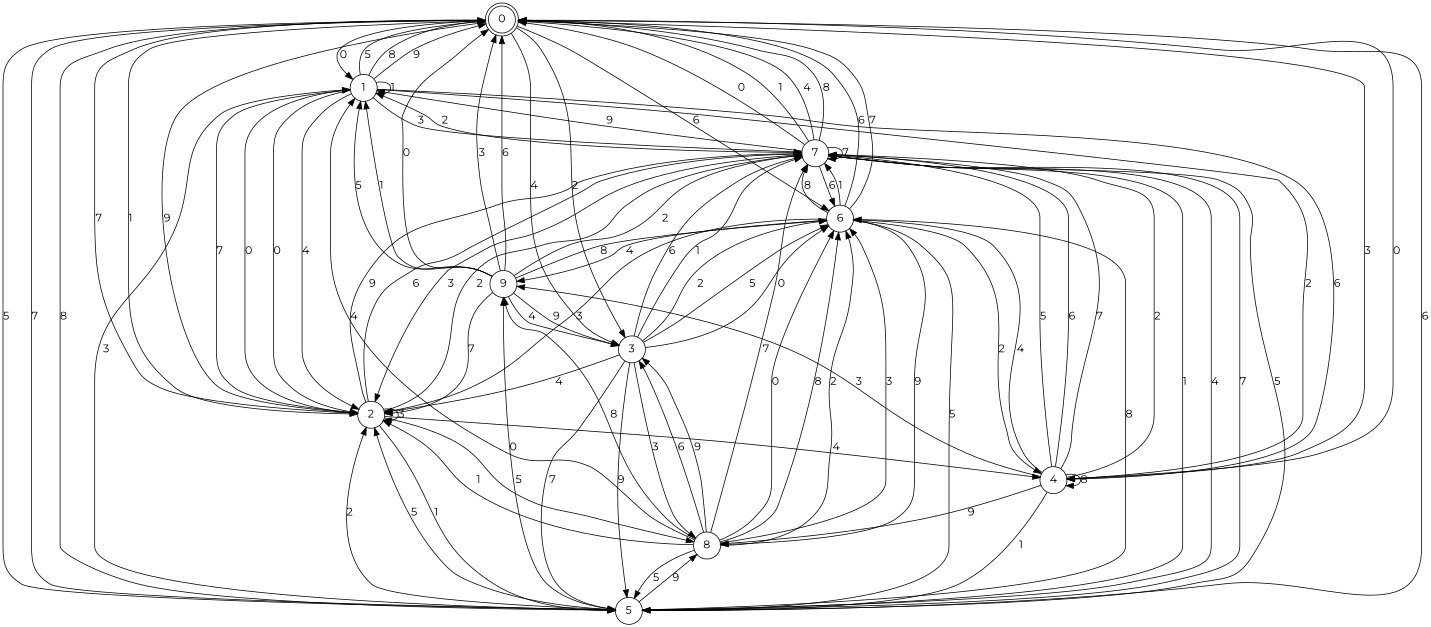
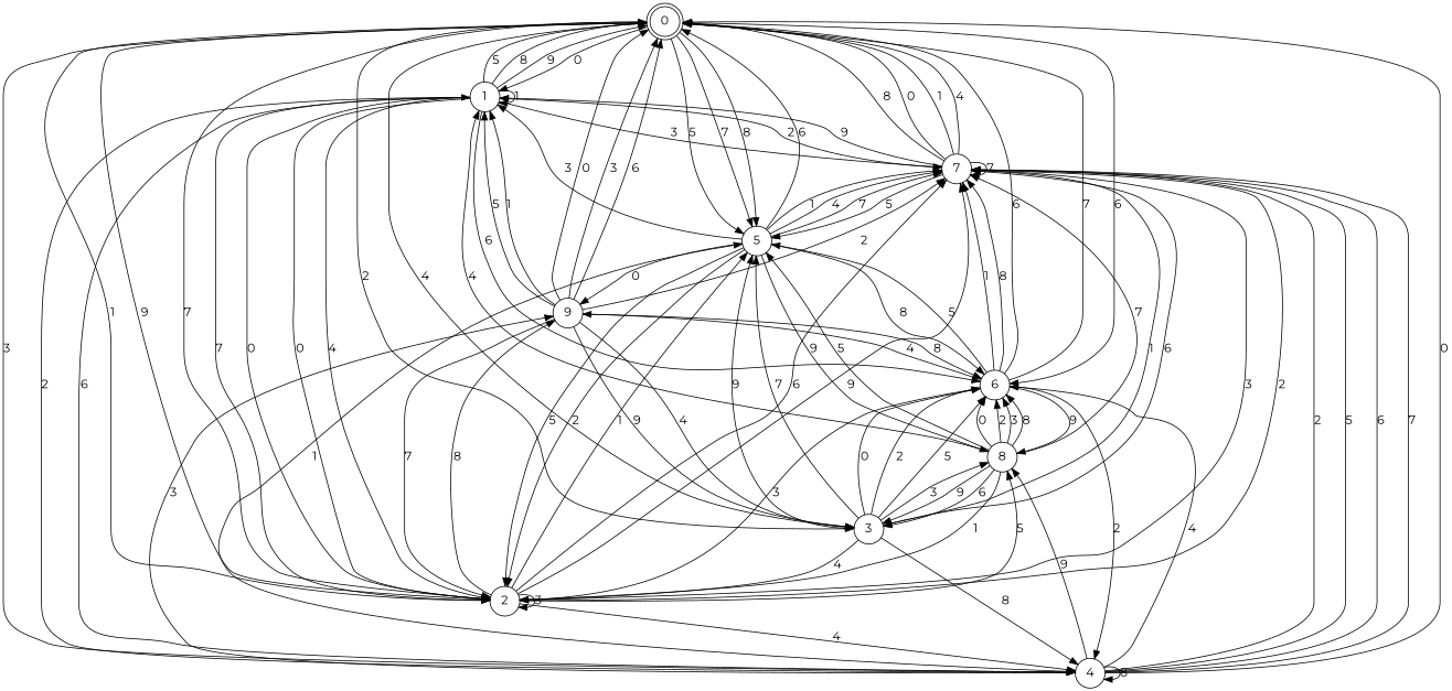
  digraph {
    fontname=Montserrat
    node [fontname=Montserrat shape=circle]
    edge [fontname=Montserrat]
    n1 [label=0 shape=doublecircle]
    n2 [label=1]
    n3 [label=2]
    n4 [label=3]
    n5 [label=4]
    n6 [label=5]
    n7 [label=6]
    n8 [label=7]
    n9 [label=8]
    n10 [label=9]
    n1 -> n2 [label=0]
    n1 -> n3 [label=1]
    n1 -> n3 [label=9]
    n1 -> n4 [label=2]
    n1 -> n4 [label=4]
    n1 -> n5 [label=3]
    n1 -> n6 [label=5]
    n1 -> n6 [label=7]
    n1 -> n6 [label=8]
    n1 -> n7 [label=6]
    n2 -> n1 [label=5]
    n2 -> n1 [label=8]
    n2 -> n1 [label=9]
    n2 -> n2 [label=1]
    n2 -> n3 [label=0]
    n2 -> n3 [label=4]
    n2 -> n3 [label=7]
    n2 -> n5 [label=2]
    n2 -> n5 [label=6]
    n2 -> n8 [label=3]
    n3 -> n1 [label=7]
    n3 -> n2 [label=0]
    n3 -> n3 [label=3]
    n3 -> n5 [label=4]
    n3 -> n6 [label=1]
    n3 -> n8 [label=2]
    n3 -> n8 [label=6]
    n3 -> n8 [label=9]
    n3 -> n9 [label=5]
-   n9 -> n10 [label=8]
+   n3 -> n10 [label=8]
    n4 -> n3 [label=4]
+   n4 -> n5 [label=8]
    n4 -> n6 [label=7]
    n4 -> n6 [label=9]
    n4 -> n7 [label=0]
    n4 -> n7 [label=2]
    n4 -> n7 [label=5]
    n4 -> n8 [label=1]
    n4 -> n8 [label=6]
    n4 -> n9 [label=3]
    n5 -> n1 [label=0]
    n5 -> n5 [label=8]
    n5 -> n6 [label=1]
    n5 -> n7 [label=4]
    n5 -> n8 [label=2]
    n5 -> n8 [label=5]
    n5 -> n8 [label=6]
    n5 -> n8 [label=7]
    n5 -> n9 [label=9]
    n5 -> n10 [label=3]
    n6 -> n1 [label=6]
    n6 -> n2 [label=3]
    n6 -> n3 [label=2]
    n6 -> n3 [label=5]
    n6 -> n7 [label=8]
    n6 -> n8 [label=1]
    n6 -> n8 [label=4]
    n6 -> n8 [label=7]
    n6 -> n9 [label=9]
    n6 -> n10 [label=0]
    n7 -> n1 [label=6]
    n7 -> n1 [label=7]
    n7 -> n3 [label=3]
    n7 -> n5 [label=2]
    n7 -> n6 [label=5]
    n7 -> n8 [label=1]
    n7 -> n8 [label=8]
    n7 -> n9 [label=9]
    n7 -> n10 [label=4]
    n8 -> n1 [label=0]
    n8 -> n1 [label=1]
    n8 -> n1 [label=4]
    n8 -> n1 [label=8]
    n8 -> n2 [label=2]
    n8 -> n2 [label=9]
    n8 -> n3 [label=3]
    n8 -> n6 [label=5]
-   n8 -> n7 [label=6]
+   n2 -> n7 [label=6]
    n8 -> n8 [label=7]
    n9 -> n2 [label=4]
    n9 -> n3 [label=1]
    n9 -> n4 [label=6]
    n9 -> n4 [label=9]
    n9 -> n6 [label=5]
    n9 -> n7 [label=0]
    n9 -> n7 [label=2]
    n9 -> n7 [label=3]
    n9 -> n7 [label=8]
    n9 -> n8 [label=7]
    n10 -> n1 [label=0]
    n10 -> n1 [label=3]
    n10 -> n1 [label=6]
    n10 -> n2 [label=1]
    n10 -> n2 [label=5]
    n10 -> n3 [label=7]
    n10 -> n4 [label=4]
    n10 -> n4 [label=9]
    n10 -> n7 [label=8]
    n10 -> n8 [label=2]
  }
